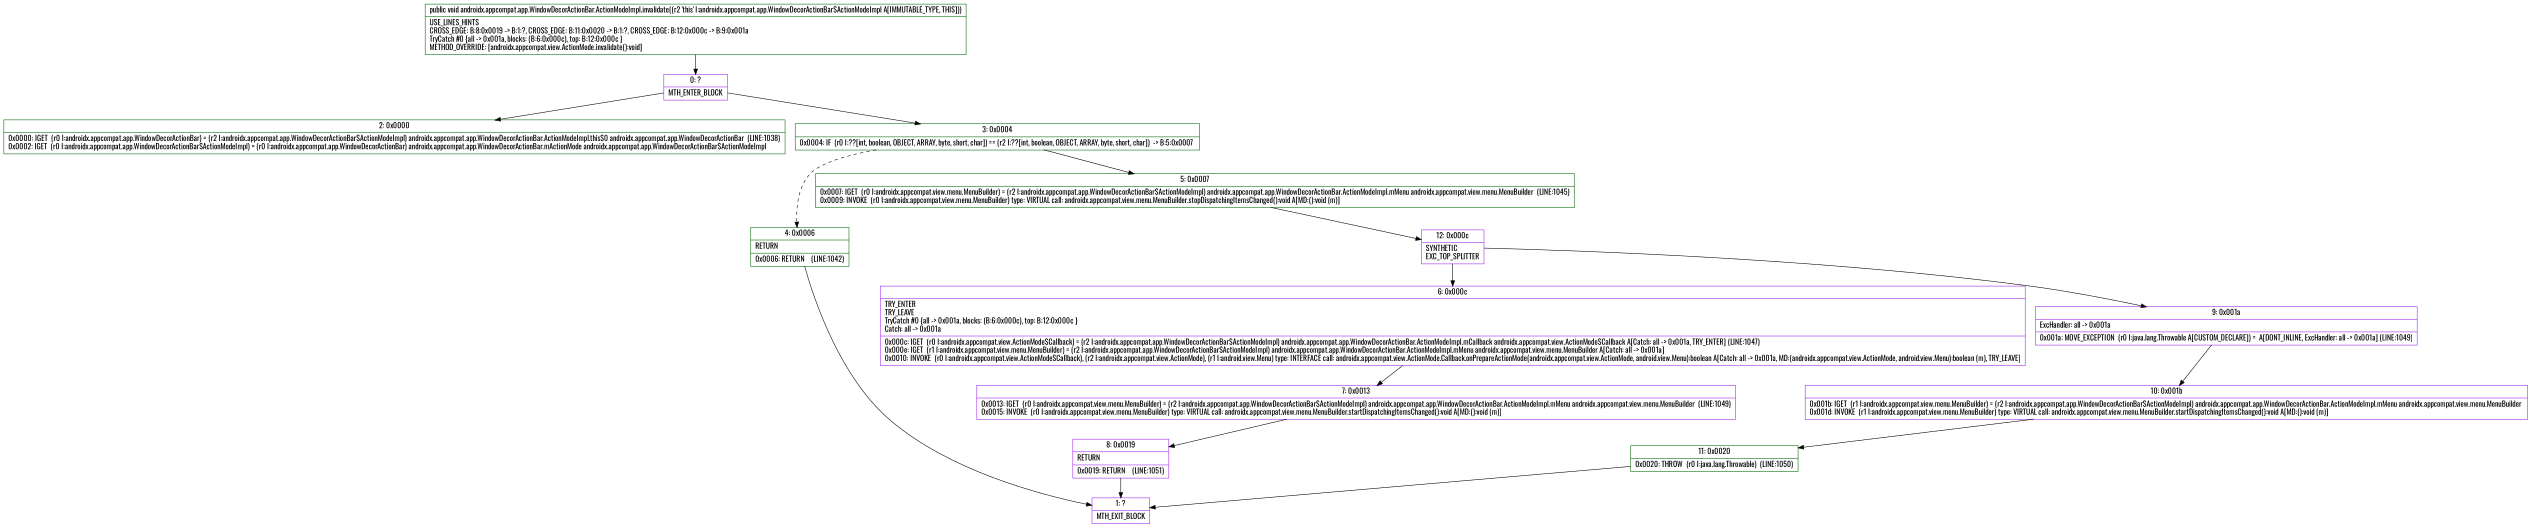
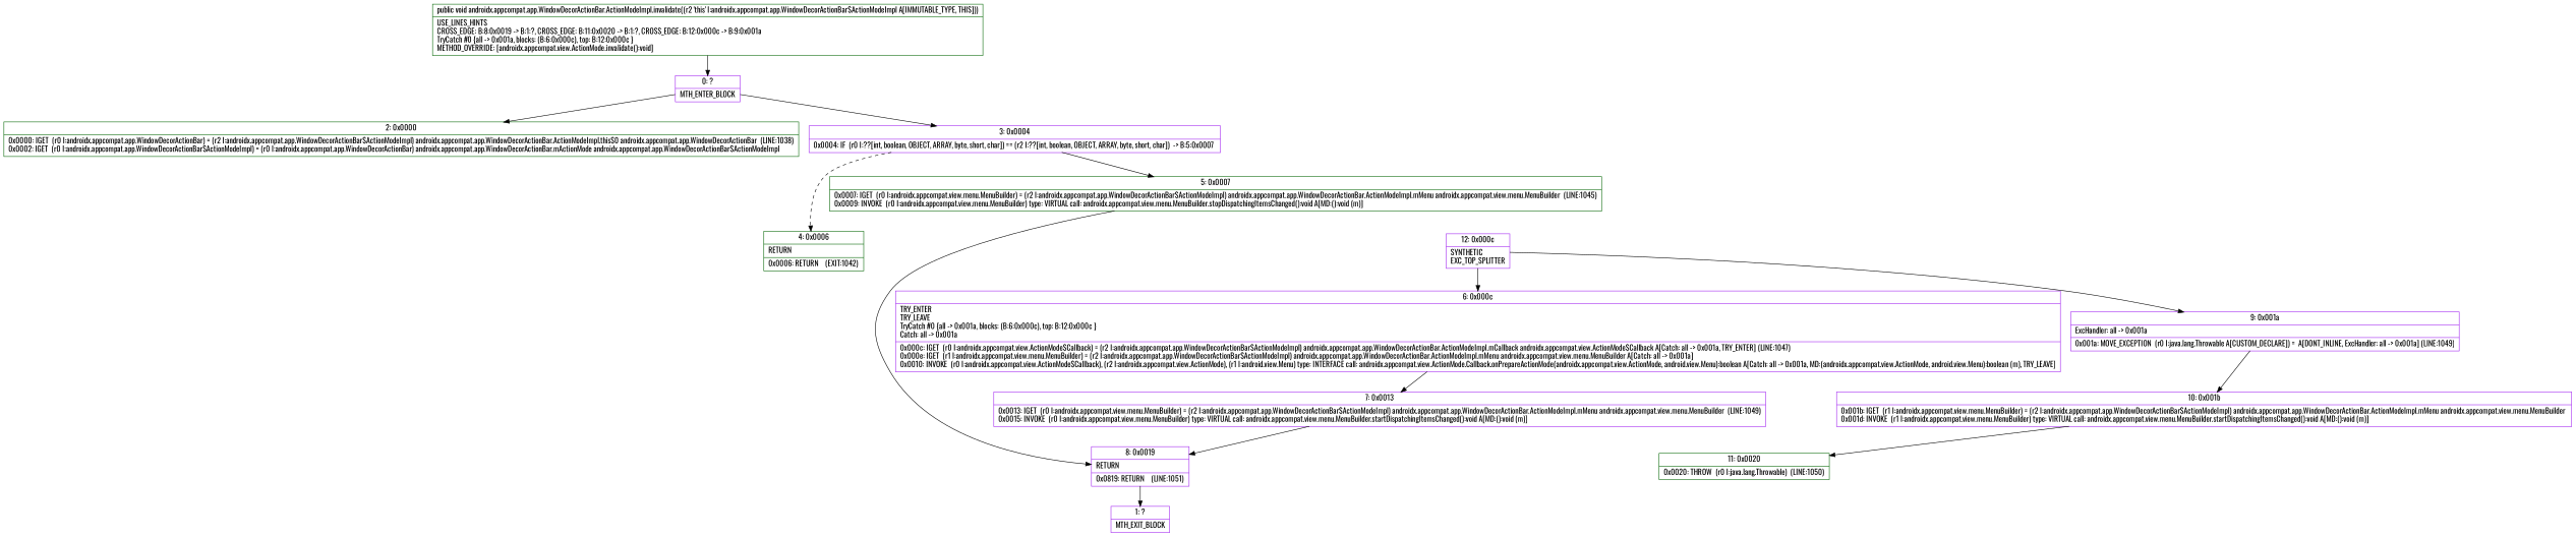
  digraph {
    fontname=Oswald
    node [color=purple fontname=Oswald shape=record]
    edge [fontname=Oswald]
    n1 [label="{0\:\ ?|MTH_ENTER_BLOCK\l}"]
    n2 [color=darkgreen label="{2\:\ 0x0000|0x0000: IGET  (r0 I:androidx.appcompat.app.WindowDecorActionBar) = (r2 I:androidx.appcompat.app.WindowDecorActionBar$ActionModeImpl) androidx.appcompat.app.WindowDecorActionBar.ActionModeImpl.this$0 androidx.appcompat.app.WindowDecorActionBar  (LINE:1038)\l0x0002: IGET  (r0 I:androidx.appcompat.app.WindowDecorActionBar$ActionModeImpl) = (r0 I:androidx.appcompat.app.WindowDecorActionBar) androidx.appcompat.app.WindowDecorActionBar.mActionMode androidx.appcompat.app.WindowDecorActionBar$ActionModeImpl \l}"]
-   n3 [color=darkgreen label="{3\:\ 0x0004|0x0004: IF  (r0 I:??[int, boolean, OBJECT, ARRAY, byte, short, char]) == (r2 I:??[int, boolean, OBJECT, ARRAY, byte, short, char])  \-\> B:5:0x0007 \l}"]
-   n4 [color=darkgreen label="{4\:\ 0x0006|RETURN\l|0x0006: RETURN    (LINE:1042)\l}"]
+   n3 [label="{3\:\ 0x0004|0x0004: IF  (r0 I:??[int, boolean, OBJECT, ARRAY, byte, short, char]) == (r2 I:??[int, boolean, OBJECT, ARRAY, byte, short, char])  \-\> B:5:0x0007 \l}"]
+   n4 [color=darkgreen label="{4\:\ 0x0006|RETURN\l|0x0006: RETURN    (EXIT:1042)\l}"]
    n5 [color=darkgreen label="{5\:\ 0x0007|0x0007: IGET  (r0 I:androidx.appcompat.view.menu.MenuBuilder) = (r2 I:androidx.appcompat.app.WindowDecorActionBar$ActionModeImpl) androidx.appcompat.app.WindowDecorActionBar.ActionModeImpl.mMenu androidx.appcompat.view.menu.MenuBuilder  (LINE:1045)\l0x0009: INVOKE  (r0 I:androidx.appcompat.view.menu.MenuBuilder) type: VIRTUAL call: androidx.appcompat.view.menu.MenuBuilder.stopDispatchingItemsChanged():void A[MD:():void (m)]\l}"]
    n6 [label="{1\:\ ?|MTH_EXIT_BLOCK\l}"]
    n7 [label="{12\:\ 0x000c|SYNTHETIC\lEXC_TOP_SPLITTER\l}"]
    n8 [label="{6\:\ 0x000c|TRY_ENTER\lTRY_LEAVE\lTryCatch #0 \{all \-\> 0x001a, blocks: (B:6:0x000c), top: B:12:0x000c \}\lCatch: all \-\> 0x001a\l|0x000c: IGET  (r0 I:androidx.appcompat.view.ActionMode$Callback) = (r2 I:androidx.appcompat.app.WindowDecorActionBar$ActionModeImpl) androidx.appcompat.app.WindowDecorActionBar.ActionModeImpl.mCallback androidx.appcompat.view.ActionMode$Callback A[Catch: all \-\> 0x001a, TRY_ENTER] (LINE:1047)\l0x000e: IGET  (r1 I:androidx.appcompat.view.menu.MenuBuilder) = (r2 I:androidx.appcompat.app.WindowDecorActionBar$ActionModeImpl) androidx.appcompat.app.WindowDecorActionBar.ActionModeImpl.mMenu androidx.appcompat.view.menu.MenuBuilder A[Catch: all \-\> 0x001a]\l0x0010: INVOKE  (r0 I:androidx.appcompat.view.ActionMode$Callback), (r2 I:androidx.appcompat.view.ActionMode), (r1 I:android.view.Menu) type: INTERFACE call: androidx.appcompat.view.ActionMode.Callback.onPrepareActionMode(androidx.appcompat.view.ActionMode, android.view.Menu):boolean A[Catch: all \-\> 0x001a, MD:(androidx.appcompat.view.ActionMode, android.view.Menu):boolean (m), TRY_LEAVE]\l}"]
    n9 [label="{9\:\ 0x001a|ExcHandler: all \-\> 0x001a\l|0x001a: MOVE_EXCEPTION  (r0 I:java.lang.Throwable A[CUSTOM_DECLARE]) =  A[DONT_INLINE, ExcHandler: all \-\> 0x001a] (LINE:1049)\l}"]
    n10 [label="{7\:\ 0x0013|0x0013: IGET  (r0 I:androidx.appcompat.view.menu.MenuBuilder) = (r2 I:androidx.appcompat.app.WindowDecorActionBar$ActionModeImpl) androidx.appcompat.app.WindowDecorActionBar.ActionModeImpl.mMenu androidx.appcompat.view.menu.MenuBuilder  (LINE:1049)\l0x0015: INVOKE  (r0 I:androidx.appcompat.view.menu.MenuBuilder) type: VIRTUAL call: androidx.appcompat.view.menu.MenuBuilder.startDispatchingItemsChanged():void A[MD:():void (m)]\l}"]
    n11 [label="{10\:\ 0x001b|0x001b: IGET  (r1 I:androidx.appcompat.view.menu.MenuBuilder) = (r2 I:androidx.appcompat.app.WindowDecorActionBar$ActionModeImpl) androidx.appcompat.app.WindowDecorActionBar.ActionModeImpl.mMenu androidx.appcompat.view.menu.MenuBuilder \l0x001d: INVOKE  (r1 I:androidx.appcompat.view.menu.MenuBuilder) type: VIRTUAL call: androidx.appcompat.view.menu.MenuBuilder.startDispatchingItemsChanged():void A[MD:():void (m)]\l}"]
-   n12 [label="{8\:\ 0x0019|RETURN\l|0x0019: RETURN    (LINE:1051)\l}"]
+   n12 [label="{8\:\ 0x0019|RETURN\l|0x0819: RETURN    (LINE:1051)\l}"]
    n13 [color=darkgreen label="{11\:\ 0x0020|0x0020: THROW  (r0 I:java.lang.Throwable)  (LINE:1050)\l}"]
    n14 [color=darkgreen label="{public void androidx.appcompat.app.WindowDecorActionBar.ActionModeImpl.invalidate((r2 'this' I:androidx.appcompat.app.WindowDecorActionBar$ActionModeImpl A[IMMUTABLE_TYPE, THIS]))  | USE_LINES_HINTS\lCROSS_EDGE: B:8:0x0019 \-\> B:1:?, CROSS_EDGE: B:11:0x0020 \-\> B:1:?, CROSS_EDGE: B:12:0x000c \-\> B:9:0x001a\lTryCatch #0 \{all \-\> 0x001a, blocks: (B:6:0x000c), top: B:12:0x000c \}\lMETHOD_OVERRIDE: [androidx.appcompat.view.ActionMode.invalidate():void]\l}"]
    n1 -> n2
    n1 -> n3
    n3 -> n4 [style=dashed]
    n3 -> n5
-   n4 -> n6
-   n5 -> n7
+   n5 -> n12
    n7 -> n8
    n7 -> n9
    n8 -> n10
    n9 -> n11
    n10 -> n12
    n11 -> n13
    n12 -> n6
-   n13 -> n6
    n14 -> n1
  }
